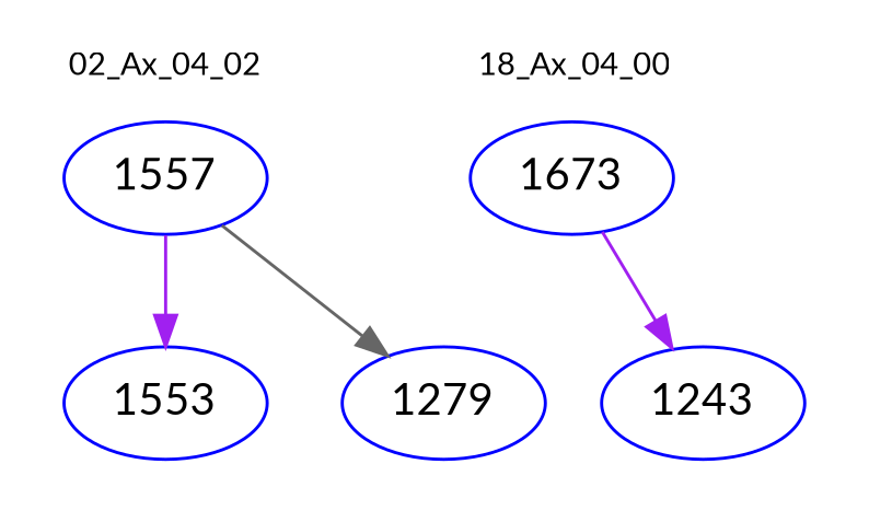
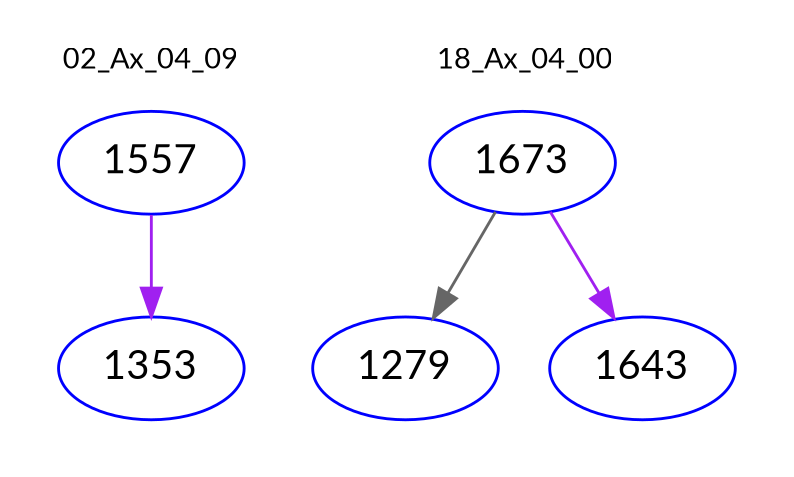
  digraph {
    fontname=Lato
    node [color=blue fontname=Lato]
    edge [color=purple fontname=Lato]
    n1 [label=1557]
-   n2 [label=1553]
+   n2 [label=1353]
    n3 [label=1673]
-   n4 [label=1243]
+   n4 [label=1643]
    n5 [label=1279]
    subgraph cluster_1 {
      color=white
      fontsize=10
-     label="02_Ax_04_02"
+     label="02_Ax_04_09"
      n1
      n2
    }
    subgraph cluster_2 {
      color=white
      fontsize=10
      label="18_Ax_04_00"
      n3
      n4
      n5
    }
    n1 -> n2
    n3 -> n4
-   n1 -> n5 [color=gray40]
+   n3 -> n5 [color=gray40]
  }
